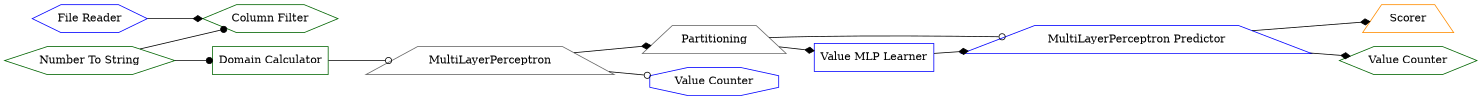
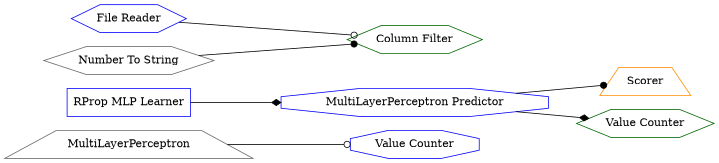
  digraph {
    rankdir=LR
    node [color=blue shape=hexagon]
    edge [arrowhead=diamond]
    n1 [color=gray40 label=MultiLayerPerceptron shape=trapezium]
-   n2 [color=gray40 label=Partitioning shape=trapezium]
    n3 [label="Value Counter" shape=octagon]
-   n4 [label="MultiLayerPerceptron Predictor" shape=trapezium]
-   n5 [label="Value MLP Learner" shape=box]
+   n4 [label="MultiLayerPerceptron Predictor" shape=octagon]
+   n5 [label="RProp MLP Learner" shape=box]
    n6 [color=darkorange label=Scorer shape=trapezium]
    n7 [color=darkgreen label="Value Counter"]
    n8 [label="File Reader"]
    n9 [color=darkgreen label="Column Filter"]
-   n10 [color=darkgreen label="Number To String"]
-   n11 [color=darkgreen label="Domain Calculator" shape=box]
-   n1 -> n2
+   n10 [color=gray40 label="Number To String"]
    n1 -> n3 [arrowhead=odot]
-   n2 -> n4 [arrowhead=odot]
-   n2 -> n5
-   n4 -> n6
+   n4 -> n6 [arrowhead=dot]
    n4 -> n7
    n5 -> n4
-   n8 -> n9
+   n8 -> n9 [arrowhead=odot]
    n10 -> n9 [arrowhead=dot]
-   n10 -> n11 [arrowhead=dot]
-   n11 -> n1 [arrowhead=odot]
  }
